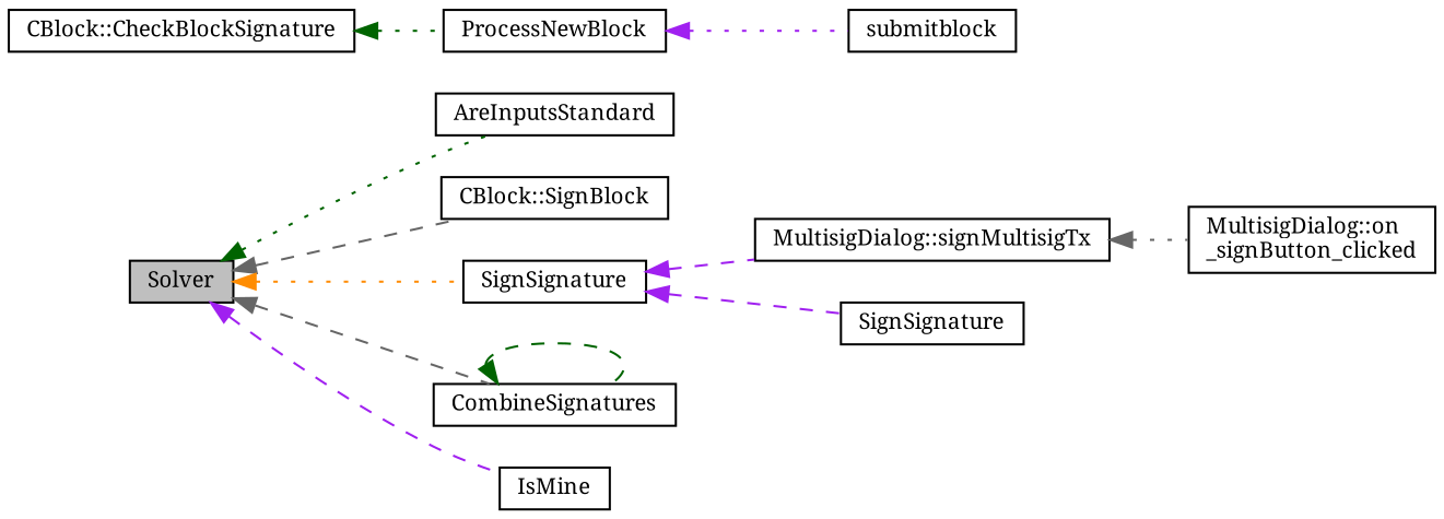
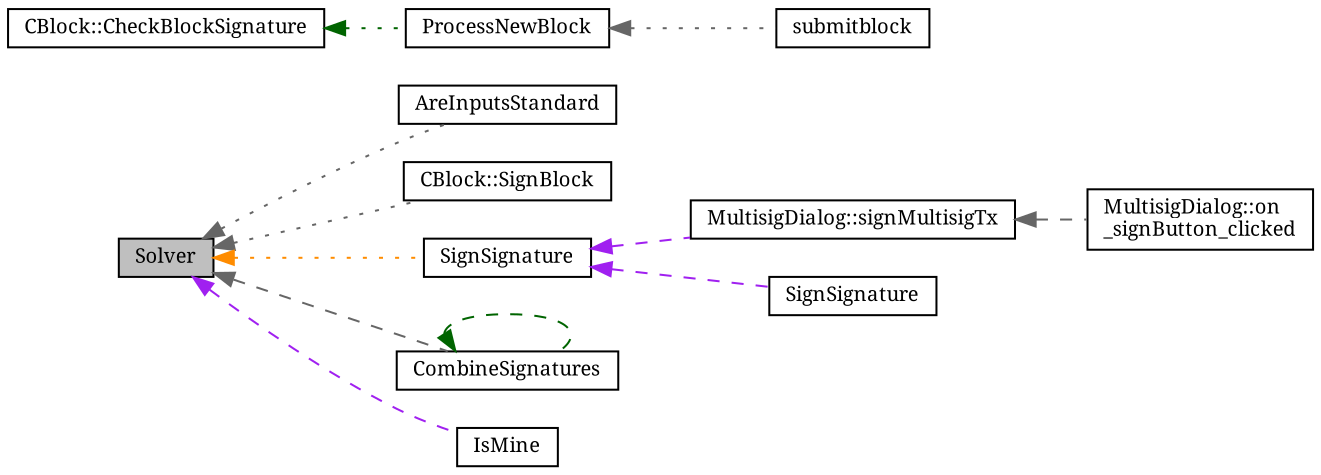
  digraph {
    fontname="Noto Serif"
    rankdir=LR
    node [color=black fillcolor=white fontname="Noto Serif" fontsize=10 shape=record style=filled]
    edge [color=purple dir=back fontname="Noto Serif" fontsize=10 labelfontname=Helvetica labelfontsize=10 style=dashed]
    n1 [fillcolor=grey75 fontcolor=black height=0.2 label=Solver width=0.4]
    n2 [height=0.2 label=AreInputsStandard width=0.4]
    n3 [height=0.2 label="CBlock::SignBlock" width=0.4]
    n4 [height=0.2 label=SignSignature width=0.4]
    n5 [height=0.2 label=CombineSignatures width=0.4]
    n6 [height=0.2 label=IsMine width=0.4]
    n7 [height=0.2 label="CBlock::CheckBlockSignature" width=0.4]
    n8 [height=0.2 label=ProcessNewBlock width=0.4]
    n9 [height=0.2 label="MultisigDialog::signMultisigTx" width=0.4]
    n10 [height=0.2 label=SignSignature width=0.4]
    n11 [height=0.2 label=submitblock width=0.4]
    n12 [height=0.2 label="MultisigDialog::on\l_signButton_clicked" width=0.4]
-   n1 -> n2 [color=darkgreen style=dotted]
-   n1 -> n3 [color=gray40]
+   n1 -> n2 [color=gray40 style=dotted]
+   n1 -> n3 [color=gray40 style=dotted]
    n1 -> n4 [color=darkorange style=dotted]
    n1 -> n5 [color=gray40]
    n1 -> n6
    n4 -> n9
    n4 -> n10
    n5 -> n5 [color=darkgreen]
    n7 -> n8 [color=darkgreen style=dotted]
-   n8 -> n11 [style=dotted]
-   n9 -> n12 [color=gray40 style=dotted]
+   n8 -> n11 [color=gray40 style=dotted]
+   n9 -> n12 [color=gray40]
  }
